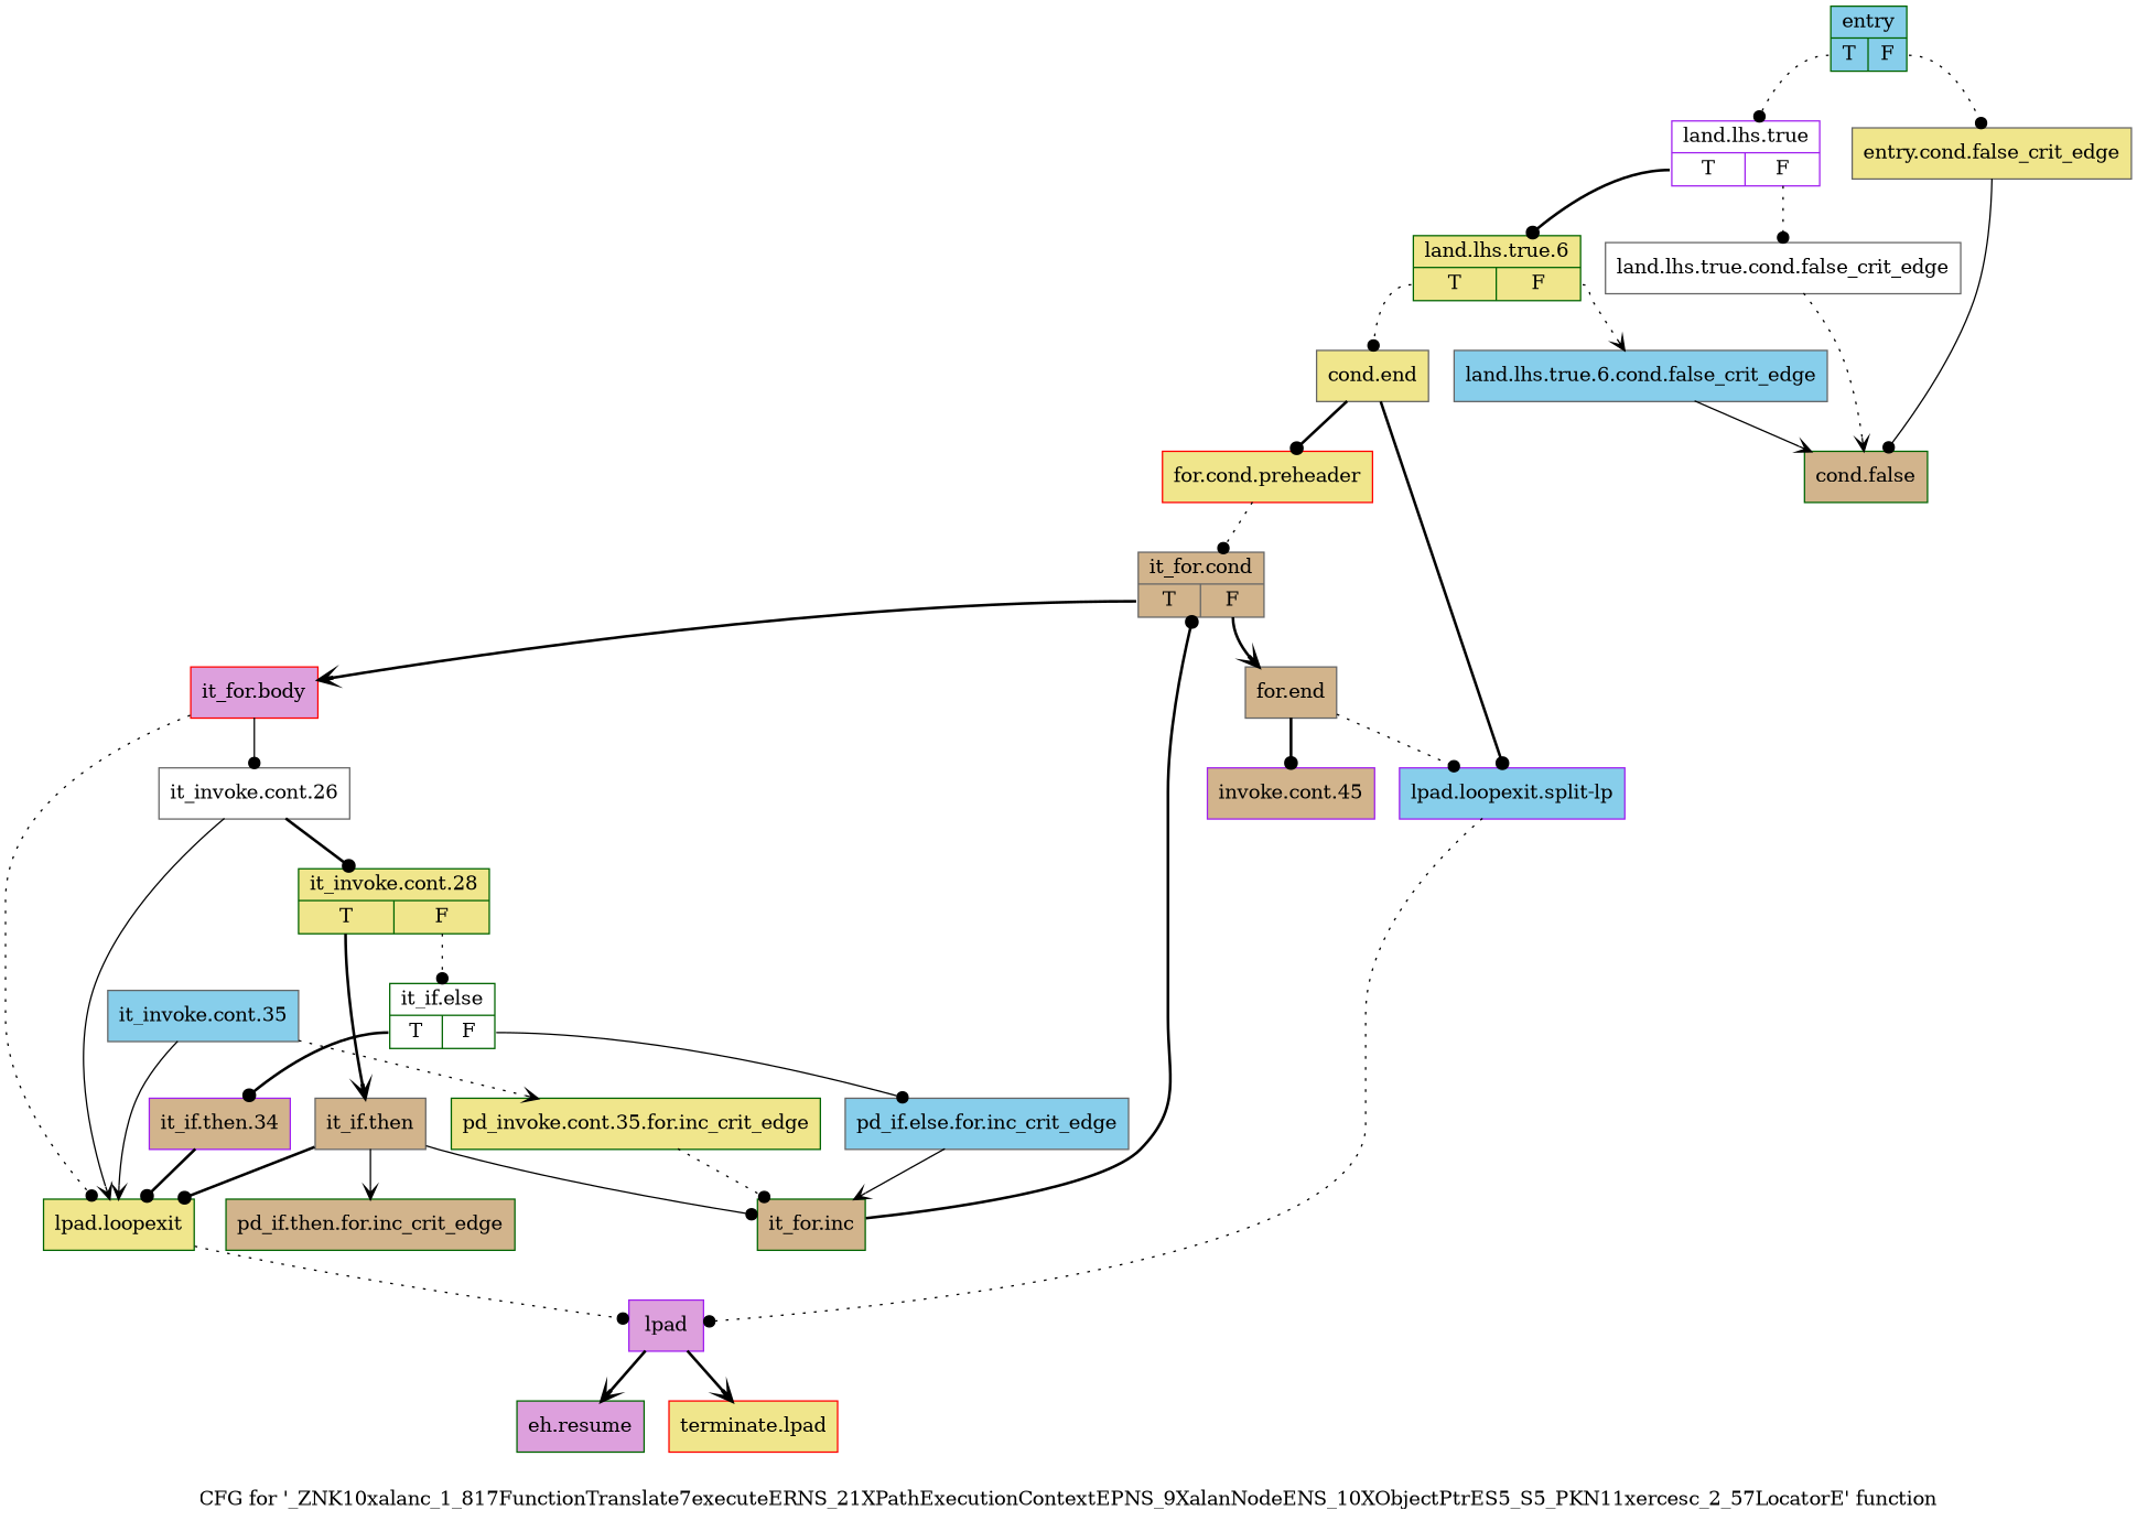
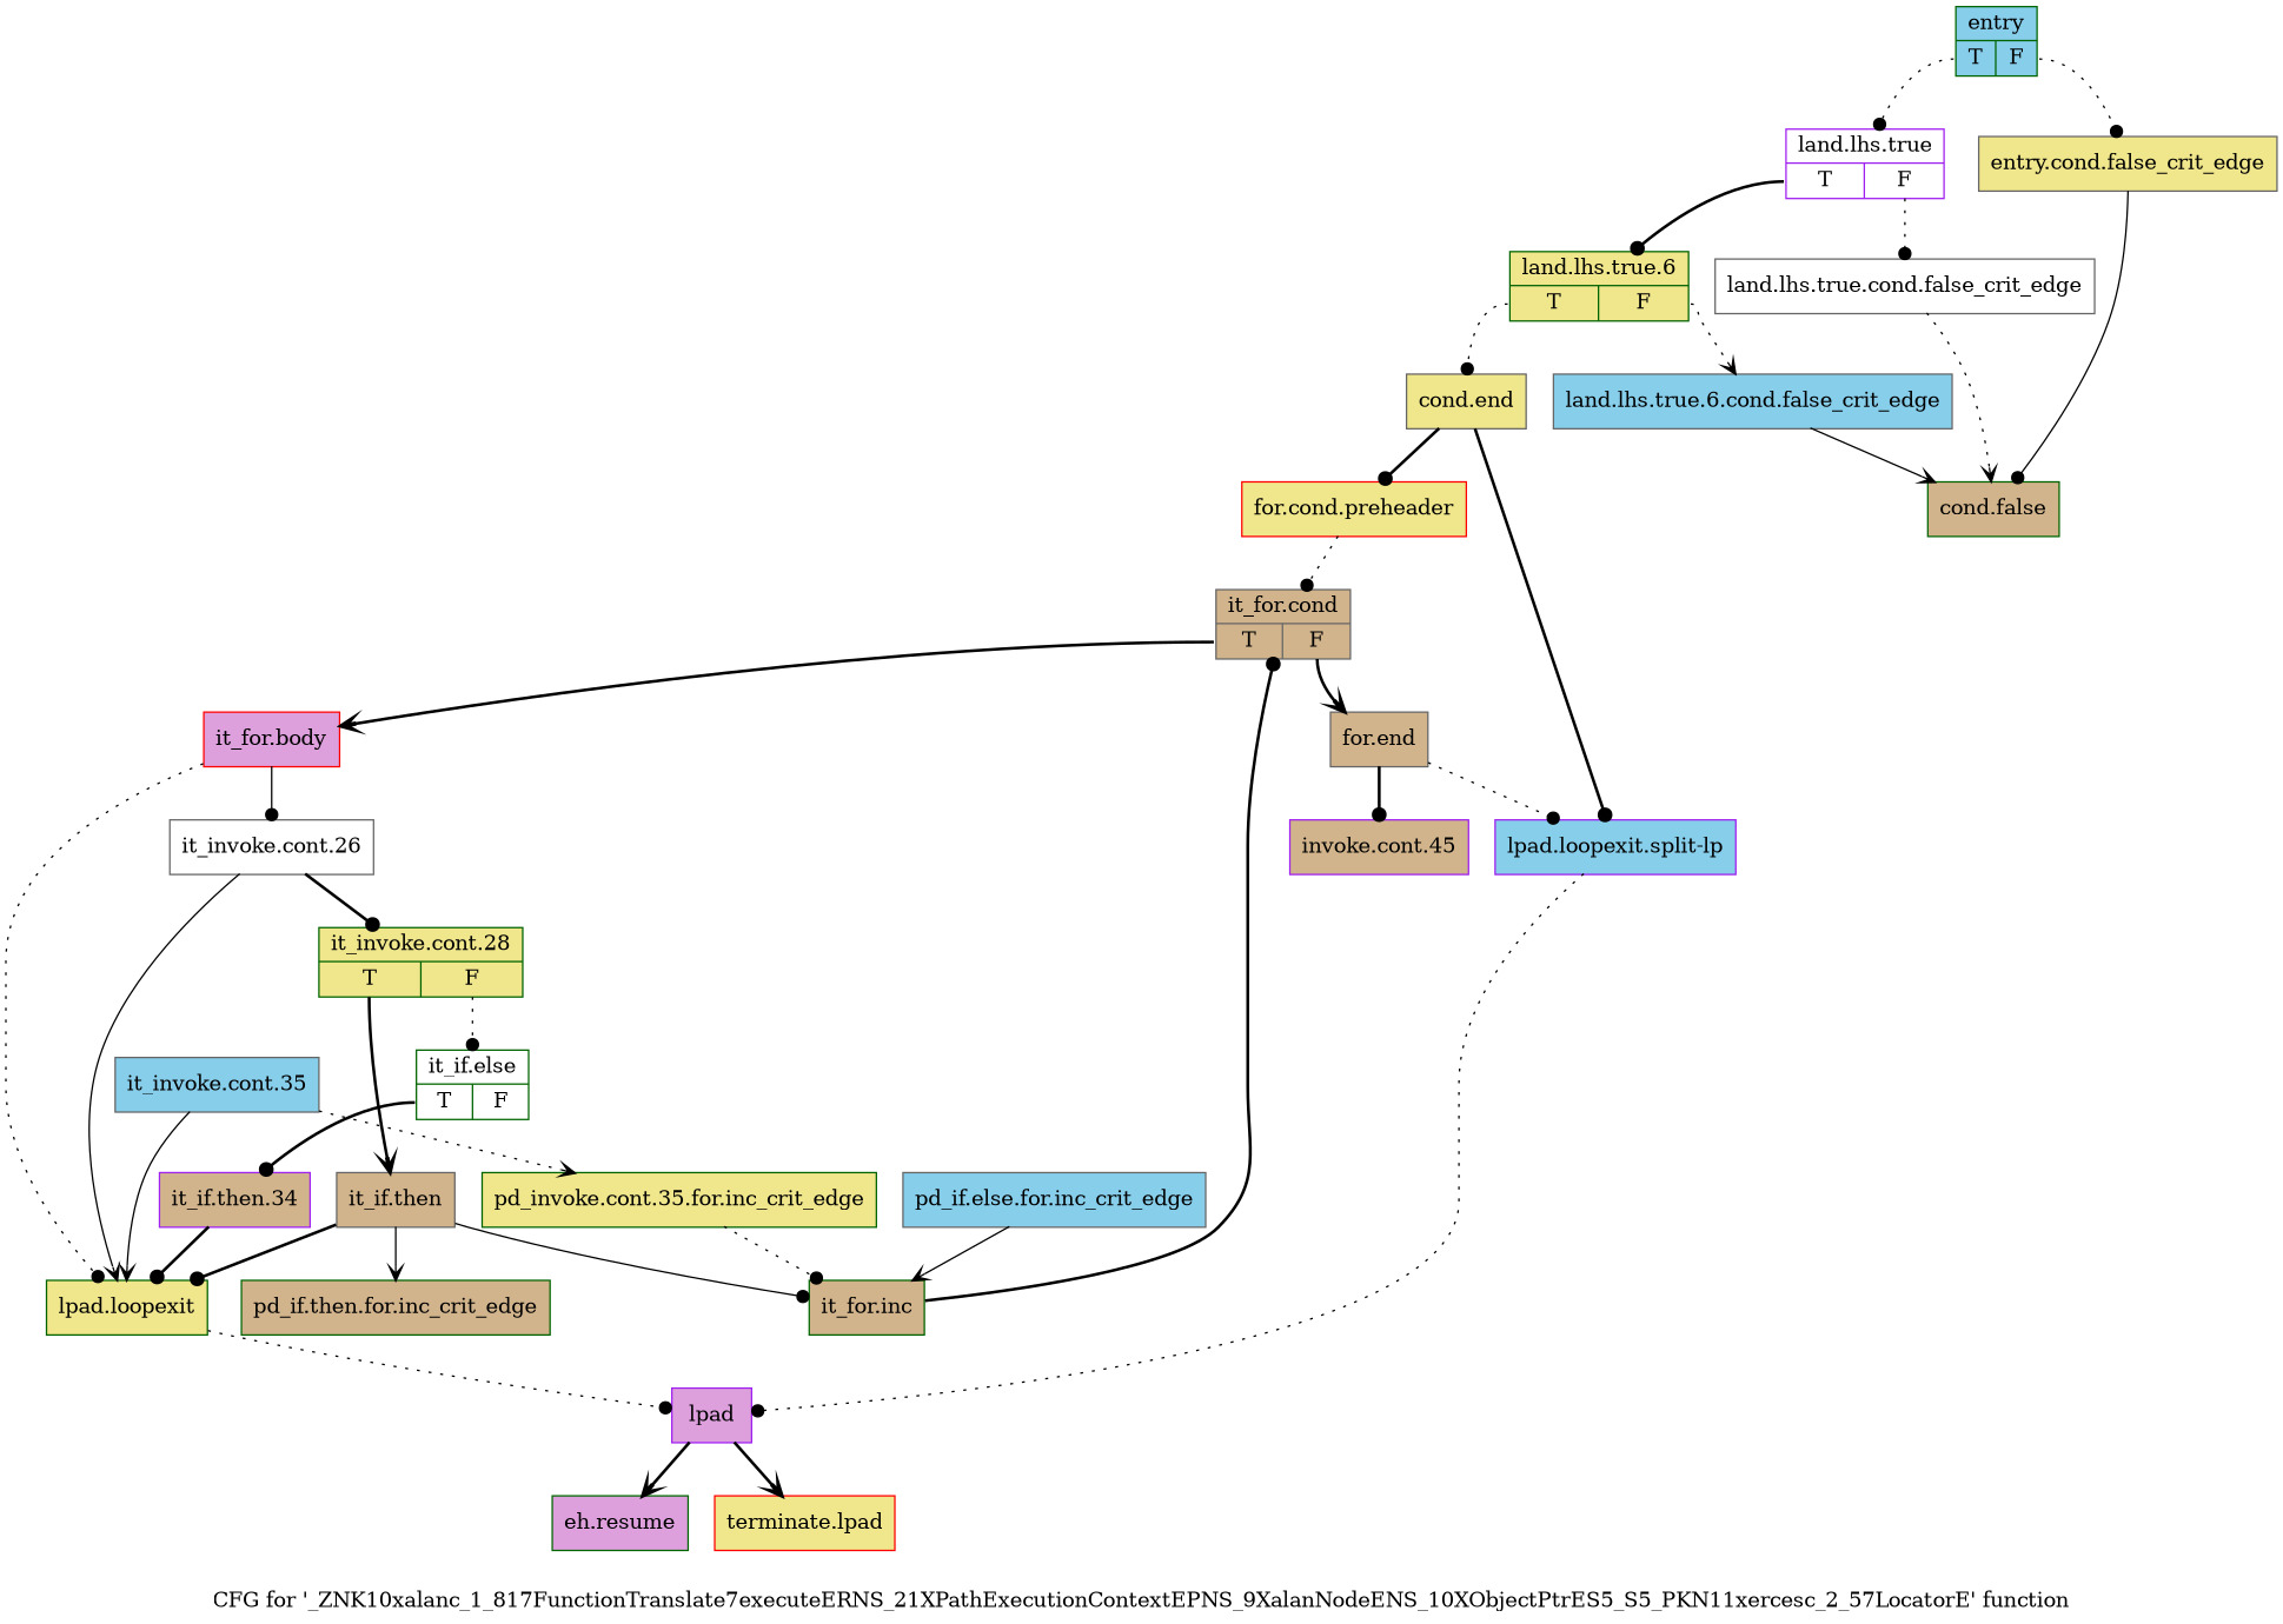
  digraph {
    label="CFG for '_ZNK10xalanc_1_817FunctionTranslate7executeERNS_21XPathExecutionContextEPNS_9XalanNodeENS_10XObjectPtrES5_S5_PKN11xercesc_2_57LocatorE' function"
    node [color=darkgreen fillcolor=khaki shape=record style=filled]
    edge [arrowhead=dot style=dotted]
    n1 [fillcolor=skyblue label="{entry|{<s0>T|<s1>F}}"]
    n2 [color=purple fillcolor=white label="{land.lhs.true|{<s0>T|<s1>F}}"]
    n3 [color=gray40 label="{entry.cond.false_crit_edge}"]
    n4 [label="{land.lhs.true.6|{<s0>T|<s1>F}}"]
    n5 [color=gray40 fillcolor=white label="{land.lhs.true.cond.false_crit_edge}"]
    n6 [fillcolor=tan label="{cond.false}"]
    n7 [color=gray40 label="{cond.end}"]
    n8 [color=gray40 fillcolor=skyblue label="{land.lhs.true.6.cond.false_crit_edge}"]
    n9 [color=red label="{for.cond.preheader}"]
    n10 [color=purple fillcolor=skyblue label="{lpad.loopexit.split-lp}"]
    n11 [color=gray40 fillcolor=tan label="{it_for.cond|{<s0>T|<s1>F}}"]
    n12 [color=purple fillcolor=plum label="{lpad}"]
    n13 [color=red fillcolor=plum label="{it_for.body}"]
    n14 [color=gray40 fillcolor=tan label="{for.end}"]
    n15 [fillcolor=plum label="{eh.resume}"]
    n16 [color=red label="{terminate.lpad}"]
    n17 [color=gray40 fillcolor=white label="{it_invoke.cont.26}"]
    n18 [label="{lpad.loopexit}"]
    n19 [color=purple fillcolor=tan label="{invoke.cont.45}"]
    n20 [label="{it_invoke.cont.28|{<s0>T|<s1>F}}"]
    n21 [color=gray40 fillcolor=tan label="{it_if.then}"]
    n22 [fillcolor=white label="{it_if.else|{<s0>T|<s1>F}}"]
    n23 [fillcolor=tan label="{pd_if.then.for.inc_crit_edge}"]
    n24 [fillcolor=tan label="{it_for.inc}"]
    n25 [color=purple fillcolor=tan label="{it_if.then.34}"]
    n26 [color=gray40 fillcolor=skyblue label="{pd_if.else.for.inc_crit_edge}"]
    n27 [color=gray40 fillcolor=skyblue label="{it_invoke.cont.35}"]
    n28 [label="{pd_invoke.cont.35.for.inc_crit_edge}"]
    n1 -> n2 [tailport=s0]
    n1 -> n3 [tailport=s1]
    n2 -> n4 [style=bold tailport=s0]
    n2 -> n5 [tailport=s1]
    n3 -> n6 [style=solid]
    n4 -> n7 [tailport=s0]
    n4 -> n8 [arrowhead=vee tailport=s1]
    n5 -> n6 [arrowhead=vee]
    n7 -> n9 [style=bold]
    n7 -> n10 [style=bold]
    n8 -> n6 [arrowhead=vee style=solid]
    n9 -> n11
    n10 -> n12
    n11 -> n13 [arrowhead=vee style=bold tailport=s0]
    n11 -> n14 [arrowhead=vee style=bold tailport=s1]
    n12 -> n15 [arrowhead=vee style=bold]
    n12 -> n16 [arrowhead=vee style=bold]
    n13 -> n17 [style=solid]
    n13 -> n18
    n14 -> n10
    n14 -> n19 [style=bold]
    n17 -> n18 [arrowhead=vee style=solid]
    n17 -> n20 [style=bold]
    n18 -> n12
    n20 -> n21 [arrowhead=vee style=bold tailport=s0]
    n20 -> n22 [tailport=s1]
    n21 -> n18 [style=bold]
    n21 -> n23 [arrowhead=vee style=solid]
    n21 -> n24 [style=solid]
    n22 -> n25 [style=bold tailport=s0]
-   n22 -> n26 [style=solid tailport=s1]
    n24 -> n11 [style=bold]
    n25 -> n18 [style=bold]
    n26 -> n24 [arrowhead=vee style=solid]
    n27 -> n18 [arrowhead=vee style=solid]
    n27 -> n28 [arrowhead=vee]
    n28 -> n24
  }
